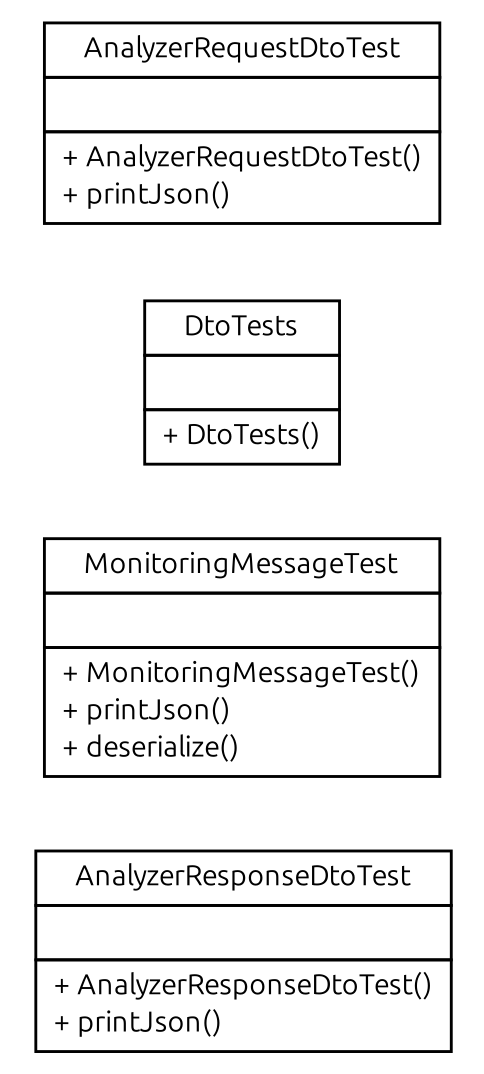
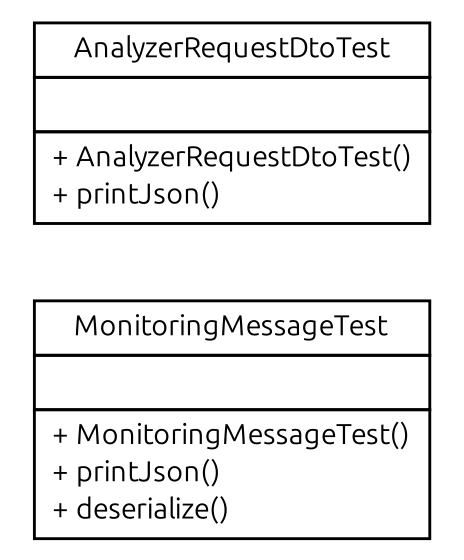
  digraph {
    nodesep=0.25
    ranksep=0.5
    rankdir=LR
    fontname=Ubuntu
    node [fontcolor=black fontname=Ubuntu fontsize=10.0 shape=plaintext]
-   n1 [label=<<table title="net.sereneproject.collector.dto.AnalyzerResponseDtoTest" border="0" cellborder="1" cellspacing="0" cellpadding="2" port="p" href="./AnalyzerResponseDtoTest.html"> 		<tr><td><table border="0" cellspacing="0" cellpadding="1"> <tr><td align="center" balign="center"> AnalyzerResponseDtoTest </td></tr> 		</table></td></tr> 		<tr><td><table border="0" cellspacing="0" cellpadding="1"> <tr><td align="left" balign="left">  </td></tr> 		</table></td></tr> 		<tr><td><table border="0" cellspacing="0" cellpadding="1"> <tr><td align="left" balign="left"> + AnalyzerResponseDtoTest() </td></tr> <tr><td align="left" balign="left"> + printJson() </td></tr> 		</table></td></tr> 		</table>>]
    n2 [label=<<table title="net.sereneproject.collector.dto.MonitoringMessageTest" border="0" cellborder="1" cellspacing="0" cellpadding="2" port="p" href="./MonitoringMessageTest.html"> 		<tr><td><table border="0" cellspacing="0" cellpadding="1"> <tr><td align="center" balign="center"> MonitoringMessageTest </td></tr> 		</table></td></tr> 		<tr><td><table border="0" cellspacing="0" cellpadding="1"> <tr><td align="left" balign="left">  </td></tr> 		</table></td></tr> 		<tr><td><table border="0" cellspacing="0" cellpadding="1"> <tr><td align="left" balign="left"> + MonitoringMessageTest() </td></tr> <tr><td align="left" balign="left"> + printJson() </td></tr> <tr><td align="left" balign="left"> + deserialize() </td></tr> 		</table></td></tr> 		</table>>]
-   n3 [label=<<table title="net.sereneproject.collector.dto.DtoTests" border="0" cellborder="1" cellspacing="0" cellpadding="2" port="p" href="./DtoTests.html"> 		<tr><td><table border="0" cellspacing="0" cellpadding="1"> <tr><td align="center" balign="center"> DtoTests </td></tr> 		</table></td></tr> 		<tr><td><table border="0" cellspacing="0" cellpadding="1"> <tr><td align="left" balign="left">  </td></tr> 		</table></td></tr> 		<tr><td><table border="0" cellspacing="0" cellpadding="1"> <tr><td align="left" balign="left"> + DtoTests() </td></tr> 		</table></td></tr> 		</table>>]
    n4 [label=<<table title="net.sereneproject.collector.dto.AnalyzerRequestDtoTest" border="0" cellborder="1" cellspacing="0" cellpadding="2" port="p" href="./AnalyzerRequestDtoTest.html"> 		<tr><td><table border="0" cellspacing="0" cellpadding="1"> <tr><td align="center" balign="center"> AnalyzerRequestDtoTest </td></tr> 		</table></td></tr> 		<tr><td><table border="0" cellspacing="0" cellpadding="1"> <tr><td align="left" balign="left">  </td></tr> 		</table></td></tr> 		<tr><td><table border="0" cellspacing="0" cellpadding="1"> <tr><td align="left" balign="left"> + AnalyzerRequestDtoTest() </td></tr> <tr><td align="left" balign="left"> + printJson() </td></tr> 		</table></td></tr> 		</table>>]
  }
